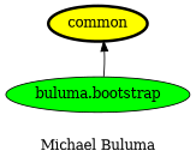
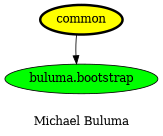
  digraph {
    label="Michael Buluma"
    node [style=filled]
    common [fillcolor=yellow penwidth=3]
    "buluma.bootstrap" [fillcolor=green]
-   "buluma.bootstrap" -> common
+   common -> "buluma.bootstrap"
  }
